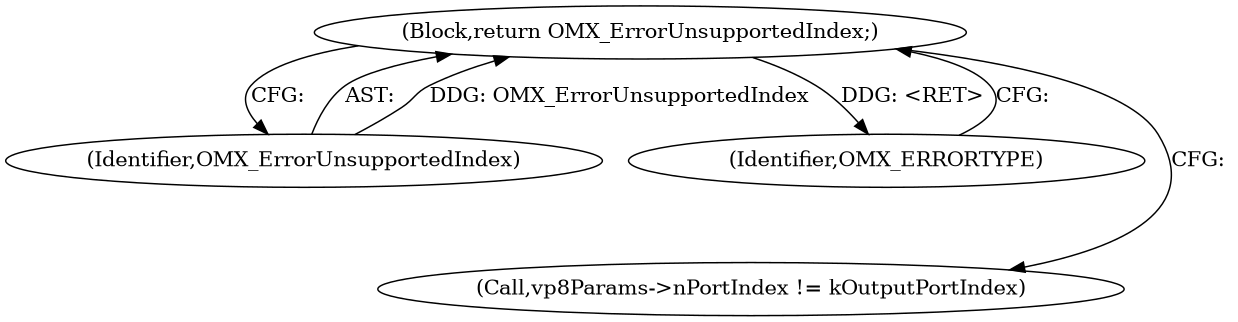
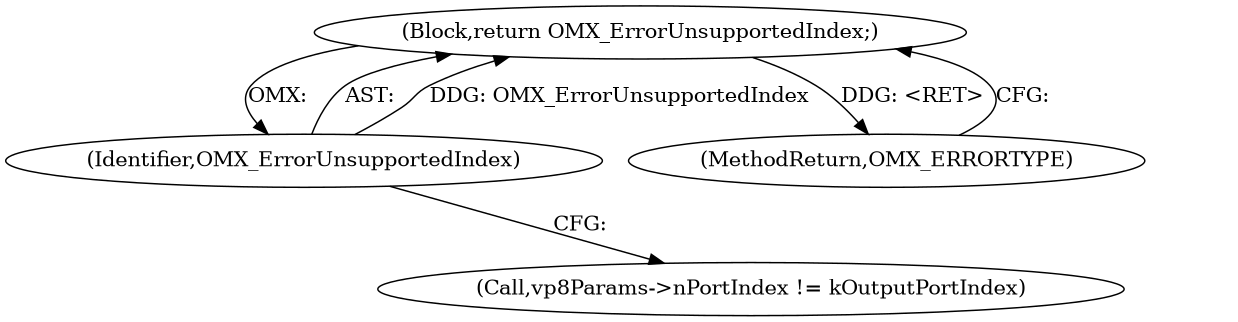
  digraph {
    n1 [label="(Block,return OMX_ErrorUnsupportedIndex;)"]
    n2 [label="(Identifier,OMX_ErrorUnsupportedIndex)"]
-   n3 [label="(Identifier,OMX_ERRORTYPE)"]
+   n3 [label="(MethodReturn,OMX_ERRORTYPE)"]
    n4 [label="(Call,vp8Params->nPortIndex != kOutputPortIndex)"]
-   n1 -> n2 [label="CFG: "]
+   n1 -> n2 [label="OMX: "]
    n1 -> n3 [label="DDG: <RET>"]
    n2 -> n1 [label="AST: "]
    n2 -> n1 [label="DDG: OMX_ErrorUnsupportedIndex"]
-   n1 -> n4 [label="CFG: "]
+   n2 -> n4 [label="CFG: "]
    n3 -> n1 [label="CFG: "]
  }
